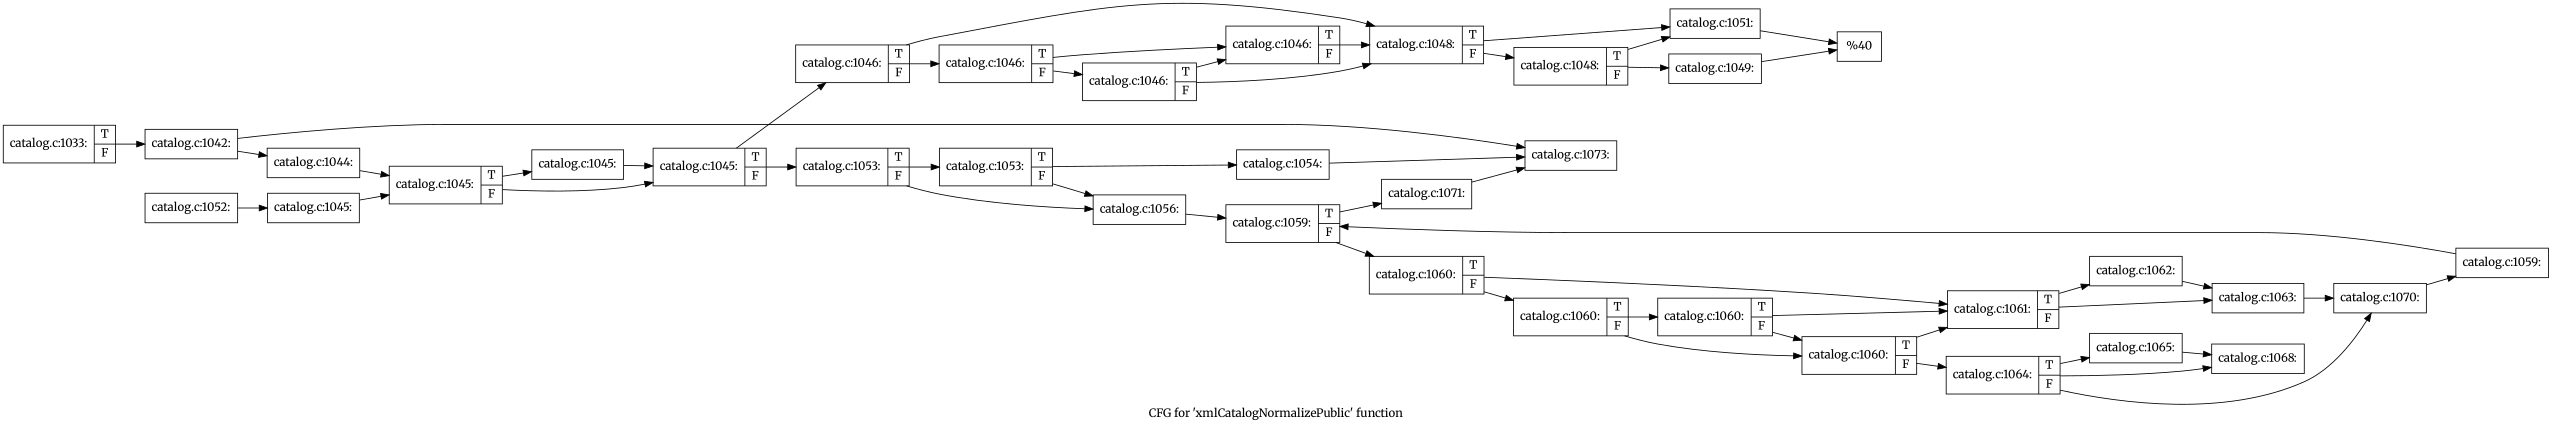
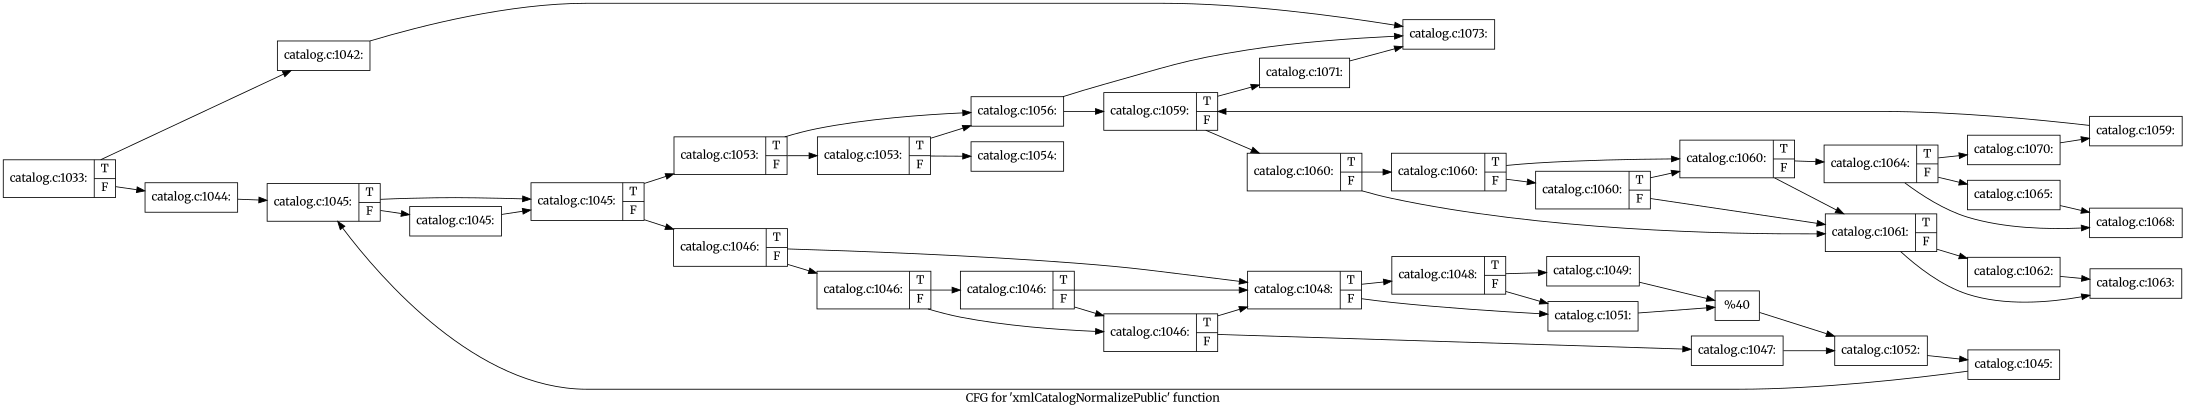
  digraph {
    fontname=Merriweather
    label="CFG for 'xmlCatalogNormalizePublic' function"
    rankdir=LR
    node [fontname=Merriweather shape=record]
    edge [fontname=Merriweather]
    n1 [label="{catalog.c:1033:|{<s0>T|<s1>F}}"]
    n2 [label="{catalog.c:1042:}"]
    n3 [label="{catalog.c:1044:}"]
    n4 [label="{catalog.c:1073:}"]
    n5 [label="{catalog.c:1045:|{<s0>T|<s1>F}}"]
    n6 [label="{catalog.c:1045:}"]
    n7 [label="{catalog.c:1045:|{<s0>T|<s1>F}}"]
    n8 [label="{catalog.c:1046:|{<s0>T|<s1>F}}"]
    n9 [label="{catalog.c:1053:|{<s0>T|<s1>F}}"]
    n10 [label="{catalog.c:1048:|{<s0>T|<s1>F}}"]
    n11 [label="{catalog.c:1046:|{<s0>T|<s1>F}}"]
    n12 [label="{catalog.c:1053:|{<s0>T|<s1>F}}"]
    n13 [label="{catalog.c:1056:}"]
    n14 [label="{catalog.c:1048:|{<s0>T|<s1>F}}"]
    n15 [label="{catalog.c:1051:}"]
    n16 [label="{catalog.c:1046:|{<s0>T|<s1>F}}"]
    n17 [label="{catalog.c:1046:|{<s0>T|<s1>F}}"]
    n18 [label="{catalog.c:1054:}"]
    n19 [label="{catalog.c:1059:|{<s0>T|<s1>F}}"]
    n20 [label="{catalog.c:1049:}"]
    n21 [label="{%40}"]
+   n22 [label="{catalog.c:1047:}"]
    n23 [label="{catalog.c:1052:}"]
    n24 [label="{catalog.c:1045:}"]
    n25 [label="{catalog.c:1060:|{<s0>T|<s1>F}}"]
    n26 [label="{catalog.c:1071:}"]
    n27 [label="{catalog.c:1061:|{<s0>T|<s1>F}}"]
    n28 [label="{catalog.c:1060:|{<s0>T|<s1>F}}"]
    n29 [label="{catalog.c:1062:}"]
    n30 [label="{catalog.c:1063:}"]
    n31 [label="{catalog.c:1060:|{<s0>T|<s1>F}}"]
    n32 [label="{catalog.c:1060:|{<s0>T|<s1>F}}"]
    n33 [label="{catalog.c:1070:}"]
    n34 [label="{catalog.c:1064:|{<s0>T|<s1>F}}"]
    n35 [label="{catalog.c:1065:}"]
    n36 [label="{catalog.c:1068:}"]
    n37 [label="{catalog.c:1059:}"]
    n1 -> n2
-   n2 -> n3
+   n1 -> n3
    n2 -> n4
    n3 -> n5
    n5 -> n6
    n5 -> n7
    n6 -> n7
    n7 -> n8
    n7 -> n9
    n8 -> n10
    n8 -> n11
    n9 -> n12
    n9 -> n13
    n10 -> n14
    n10 -> n15
    n11 -> n16
    n11 -> n17
    n12 -> n13
    n12 -> n18
    n13 -> n19
    n14 -> n15
    n14 -> n20
    n15 -> n21
    n16 -> n10
    n16 -> n17
    n17 -> n10
-   n18 -> n4
+   n17 -> n22
+   n13 -> n4
    n19 -> n25
    n19 -> n26
    n20 -> n21
+   n21 -> n23
+   n22 -> n23
    n23 -> n24
    n24 -> n5
    n25 -> n27
    n25 -> n28
    n26 -> n4
    n27 -> n29
    n27 -> n30
    n28 -> n31
    n28 -> n32
    n29 -> n30
-   n30 -> n33
    n31 -> n27
    n31 -> n32
    n32 -> n27
    n32 -> n34
    n33 -> n37
    n34 -> n33
    n34 -> n35
    n34 -> n36
    n35 -> n36
    n37 -> n19
  }
